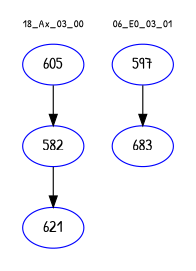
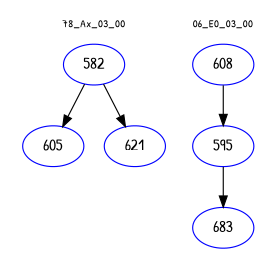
  digraph {
    fontname="Patrick Hand"
    node [color=blue fontname="Patrick Hand"]
    edge [color=black fontname="Patrick Hand"]
    n1 [label=605]
    n2 [label=582]
    n3 [label=621]
+   n4 [label=608]
    n5 [label=683]
-   n6 [label=597]
+   n6 [label=595]
    subgraph cluster_1 {
      color=white
      fontsize=10
-     label="18_Ax_03_00"
+     label="78_Ax_03_00"
      n1
      n2
      n3
    }
    subgraph cluster_2 {
      color=white
      fontsize=10
-     label="06_E0_03_01"
+     label="06_E0_03_00"
+     n4
      n5
      n6
    }
-   n1 -> n2
+   n2 -> n1
    n2 -> n3
+   n4 -> n6
    n6 -> n5
  }
